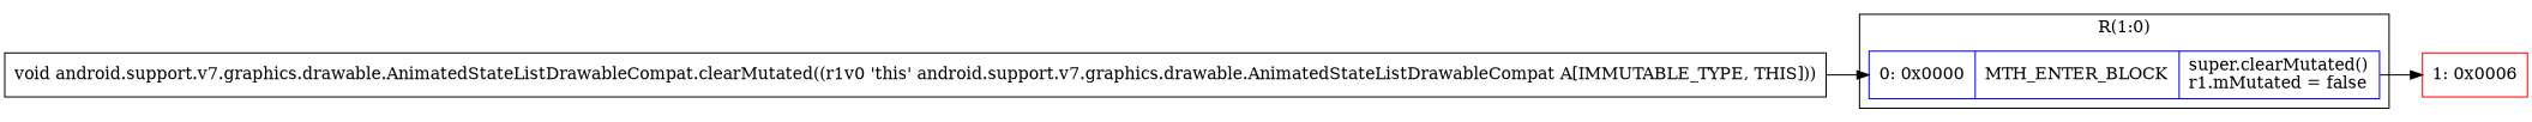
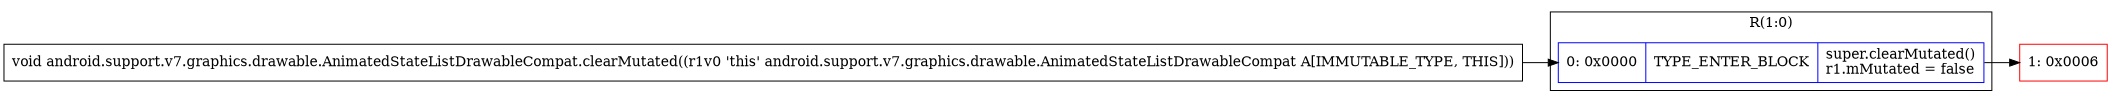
  digraph {
    rankdir=LR
    node [shape=record]
-   n1 [color=blue label="{0\:\ 0x0000|MTH_ENTER_BLOCK\l|super.clearMutated()\lr1.mMutated = false\l}"]
+   n1 [color=blue label="{0\:\ 0x0000|TYPE_ENTER_BLOCK\l|super.clearMutated()\lr1.mMutated = false\l}"]
    n2 [color=red label="{1\:\ 0x0006}"]
    n3 [label="{void android.support.v7.graphics.drawable.AnimatedStateListDrawableCompat.clearMutated((r1v0 'this' android.support.v7.graphics.drawable.AnimatedStateListDrawableCompat A[IMMUTABLE_TYPE, THIS])) }"]
    subgraph cluster_1 {
      label="R(1:0)"
      n1
    }
    n1 -> n2
    n3 -> n1
  }
